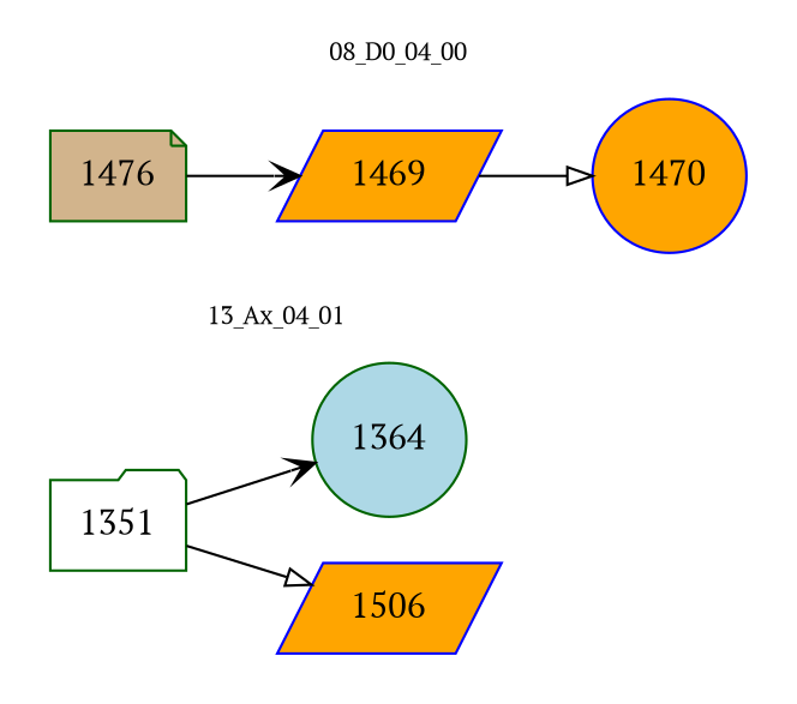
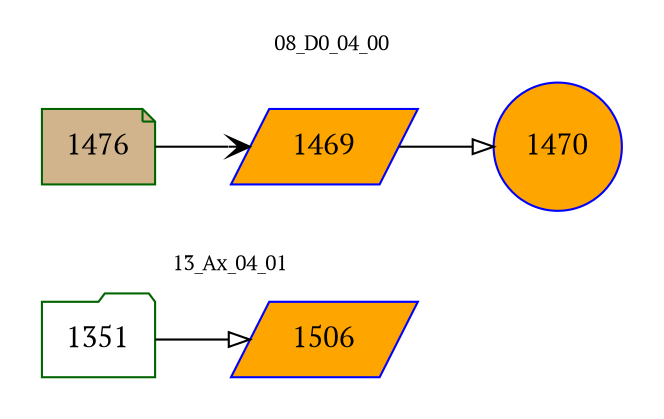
  digraph {
    fontname="PT Serif"
    rankdir=LR
    node [color=darkgreen fillcolor=orange fontname="PT Serif" shape=parallelogram style=filled]
    edge [arrowhead=onormal color=black fontname="PT Serif"]
    n1 [fillcolor=white label=1351 shape=folder]
    n2 [color=blue label=1506]
-   n3 [fillcolor=lightblue label=1364 shape=circle]
    n4 [color=blue label=1469]
    n5 [color=blue label=1470 shape=circle]
    n6 [fillcolor=tan label=1476 shape=note]
    subgraph cluster_1 {
      color=white
      fontsize=10
      label="13_Ax_04_01"
      n1
      n2
-     n3
    }
    subgraph cluster_2 {
      color=white
      fontsize=10
      label="08_D0_04_00"
      n4
      n5
      n6
    }
    n1 -> n2
-   n1 -> n3 [arrowhead=vee]
    n4 -> n5
    n6 -> n4 [arrowhead=vee]
  }
